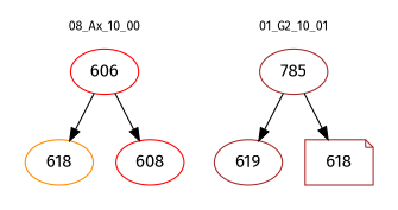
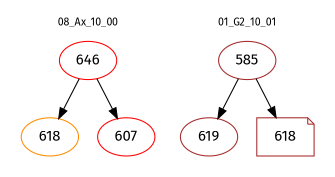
  digraph {
    fontname="Fira Sans"
    node [color=brown fontname="Fira Sans" shape=ellipse]
    edge [color=black fontname="Fira Sans"]
-   n1 [color=red label=606]
+   n1 [color=red label=646]
    n2 [color=darkorange label=618]
-   n3 [color=red label=608]
-   n4 [label=785]
+   n3 [color=red label=607]
+   n4 [label=585]
    n5 [label=619]
    n6 [label=618 shape=note]
    subgraph cluster_1 {
      color=white
      fontsize=10
      label="08_Ax_10_00"
      n1
      n2
      n3
    }
    subgraph cluster_2 {
      color=white
      fontsize=10
      label="01_G2_10_01"
      n4
      n5
      n6
    }
    n1 -> n2
    n1 -> n3
    n4 -> n5
    n4 -> n6
  }
